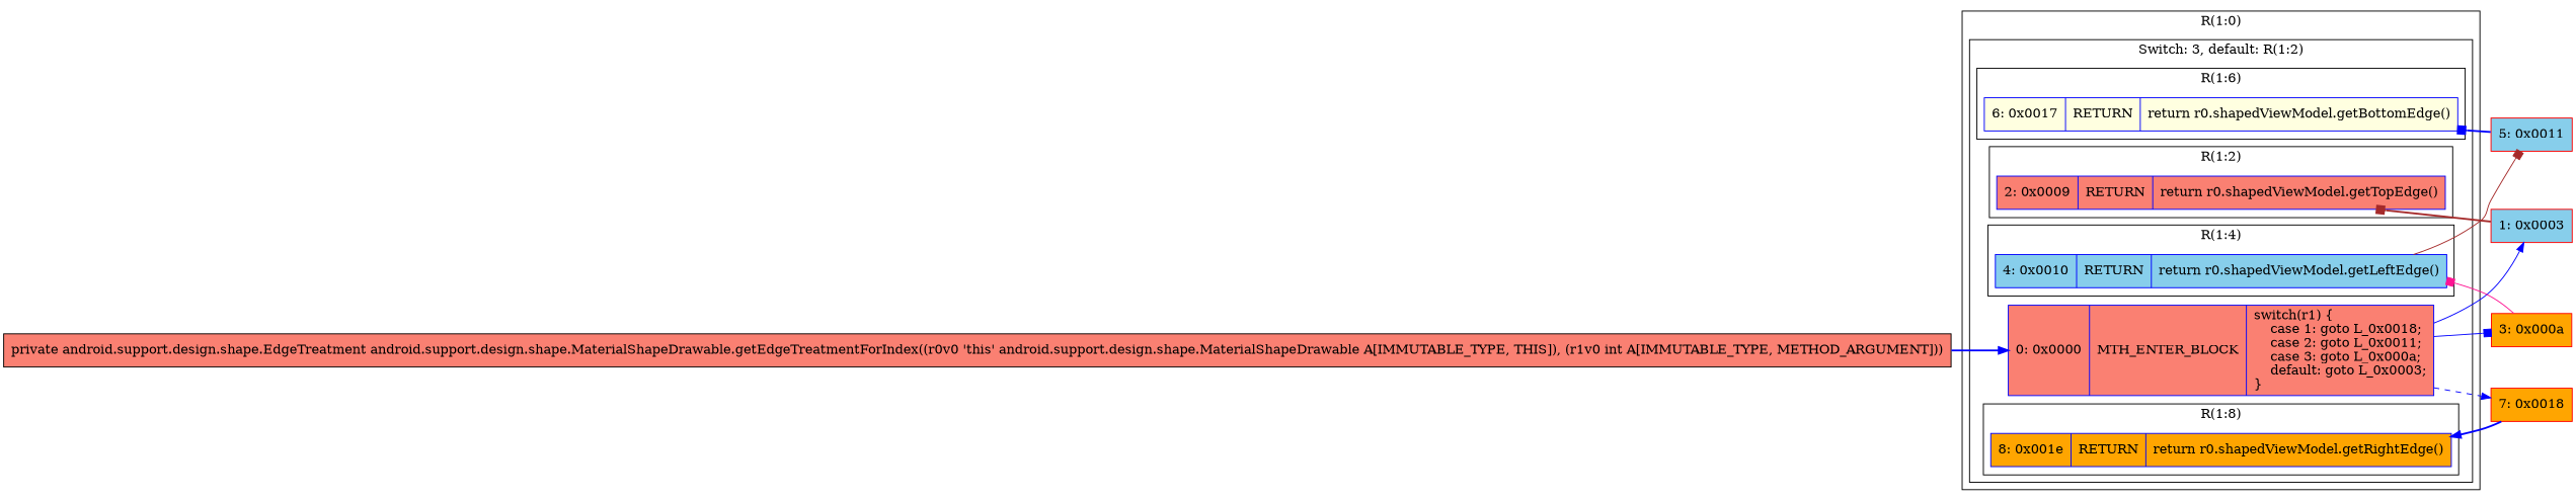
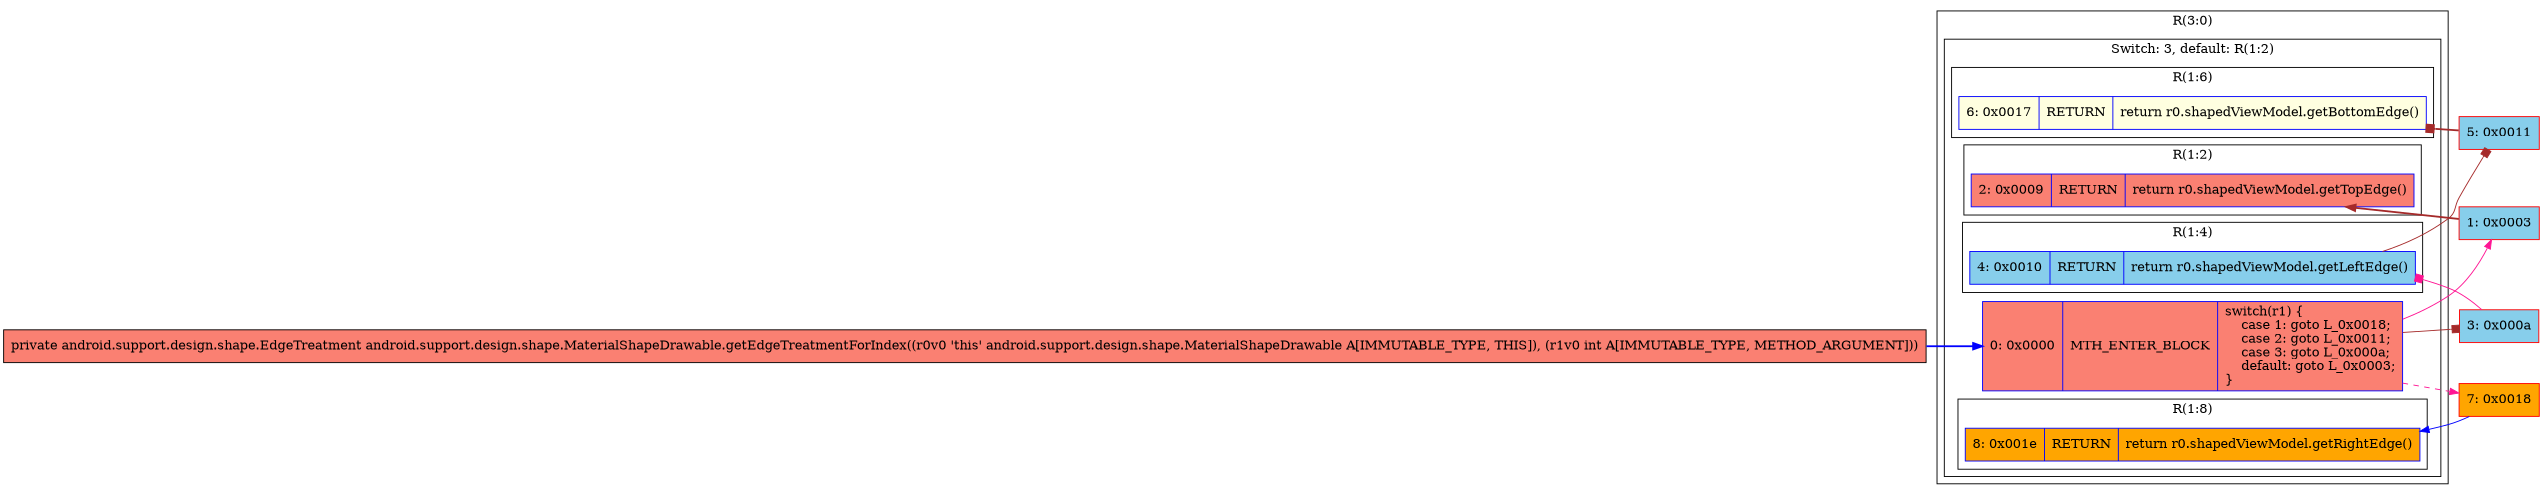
  digraph {
    rankdir=LR
    node [color=blue fillcolor=orange shape=record style=filled]
    edge [arrowhead=normal color=brown style=solid]
    n1 [label="{8\:\ 0x001e|RETURN\l|return r0.shapedViewModel.getRightEdge()\l}"]
    n2 [fillcolor=lightyellow label="{6\:\ 0x0017|RETURN\l|return r0.shapedViewModel.getBottomEdge()\l}"]
    n3 [fillcolor=skyblue label="{4\:\ 0x0010|RETURN\l|return r0.shapedViewModel.getLeftEdge()\l}"]
    n4 [fillcolor=salmon label="{2\:\ 0x0009|RETURN\l|return r0.shapedViewModel.getTopEdge()\l}"]
    n5 [fillcolor=salmon label="{0\:\ 0x0000|MTH_ENTER_BLOCK\l|switch(r1) \{\l    case 1: goto L_0x0018;\l    case 2: goto L_0x0011;\l    case 3: goto L_0x000a;\l    default: goto L_0x0003;\l\}\l}"]
    n6 [color=red fillcolor=skyblue label="{5\:\ 0x0011}"]
    n7 [color=red fillcolor=skyblue label="{1\:\ 0x0003}"]
-   n8 [color=red label="{3\:\ 0x000a}"]
+   n8 [color=red fillcolor=skyblue label="{3\:\ 0x000a}"]
    n9 [color=red label="{7\:\ 0x0018}"]
    n10 [fillcolor=salmon label="{private android.support.design.shape.EdgeTreatment android.support.design.shape.MaterialShapeDrawable.getEdgeTreatmentForIndex((r0v0 'this' android.support.design.shape.MaterialShapeDrawable A[IMMUTABLE_TYPE, THIS]), (r1v0 int A[IMMUTABLE_TYPE, METHOD_ARGUMENT])) }" color=""]
    subgraph cluster_1 {
-     label="R(1:0)"
+     label="R(3:0)"
      subgraph cluster_2 {
        label="Switch: 3, default: R(1:2)"
        n5
        subgraph cluster_3 {
          label="R(1:8)"
          n1
        }
        subgraph cluster_4 {
          label="R(1:6)"
          n2
        }
        subgraph cluster_5 {
          label="R(1:4)"
          n3
        }
        subgraph cluster_6 {
          label="R(1:2)"
          n4
        }
      }
    }
    n3 -> n6 [arrowhead=box]
-   n5 -> n7 [color=blue]
-   n5 -> n8 [arrowhead=box color=blue]
-   n5 -> n9 [color=blue style=dashed]
-   n6 -> n2 [arrowhead=box color=blue style=bold]
-   n7 -> n4 [arrowhead=box style=bold]
+   n5 -> n7 [color=deeppink]
+   n5 -> n8 [arrowhead=box]
+   n5 -> n9 [color=deeppink style=dashed]
+   n6 -> n2 [arrowhead=box style=bold]
+   n7 -> n4 [style=bold]
    n8 -> n3 [arrowhead=box color=deeppink]
-   n9 -> n1 [color=blue style=bold]
+   n9 -> n1 [color=blue]
    n10 -> n5 [color=blue style=bold]
  }
